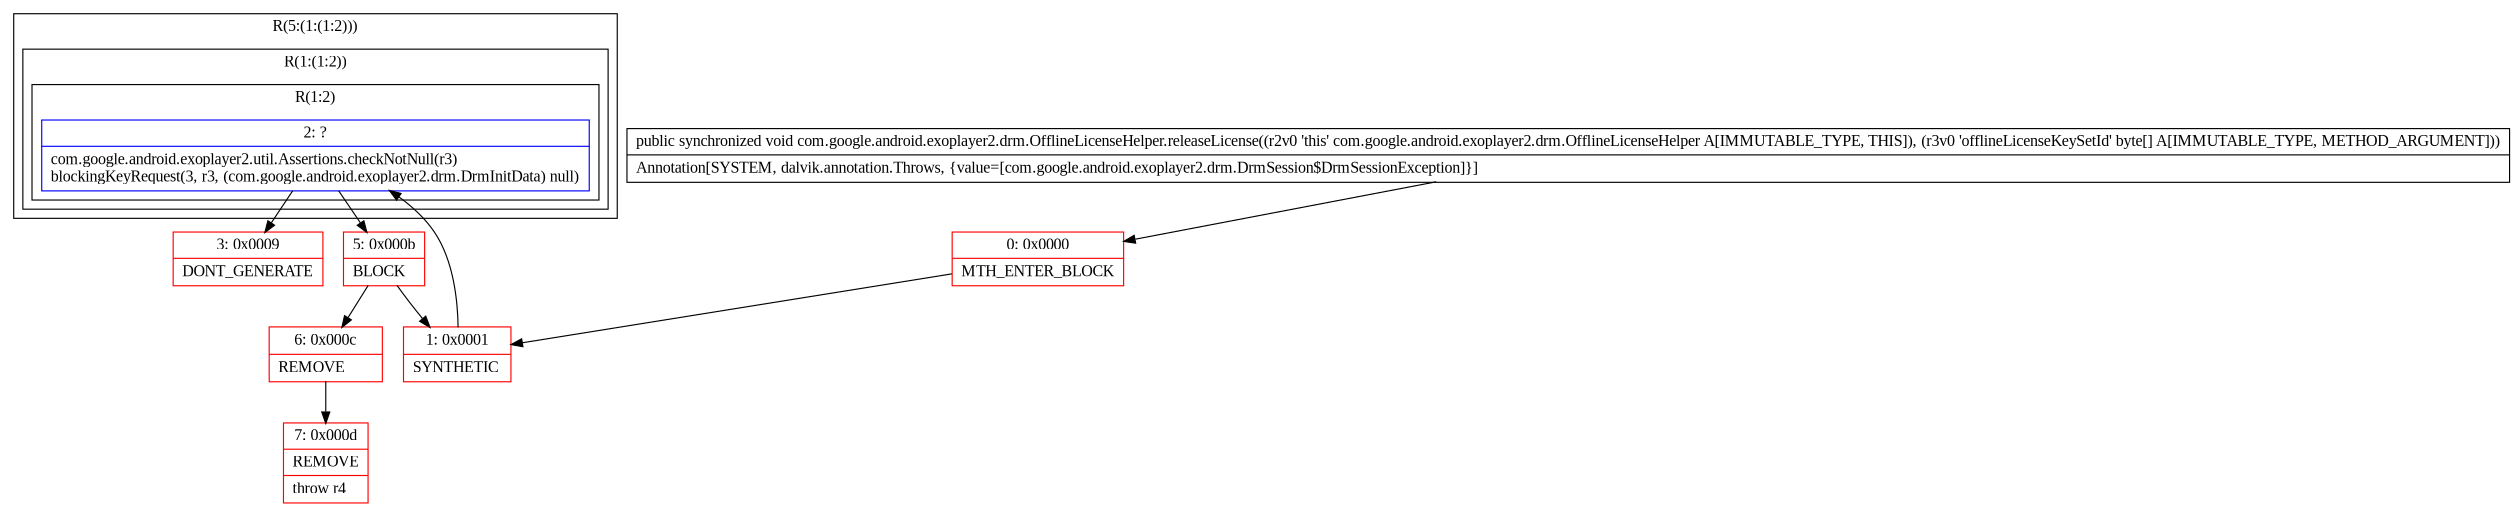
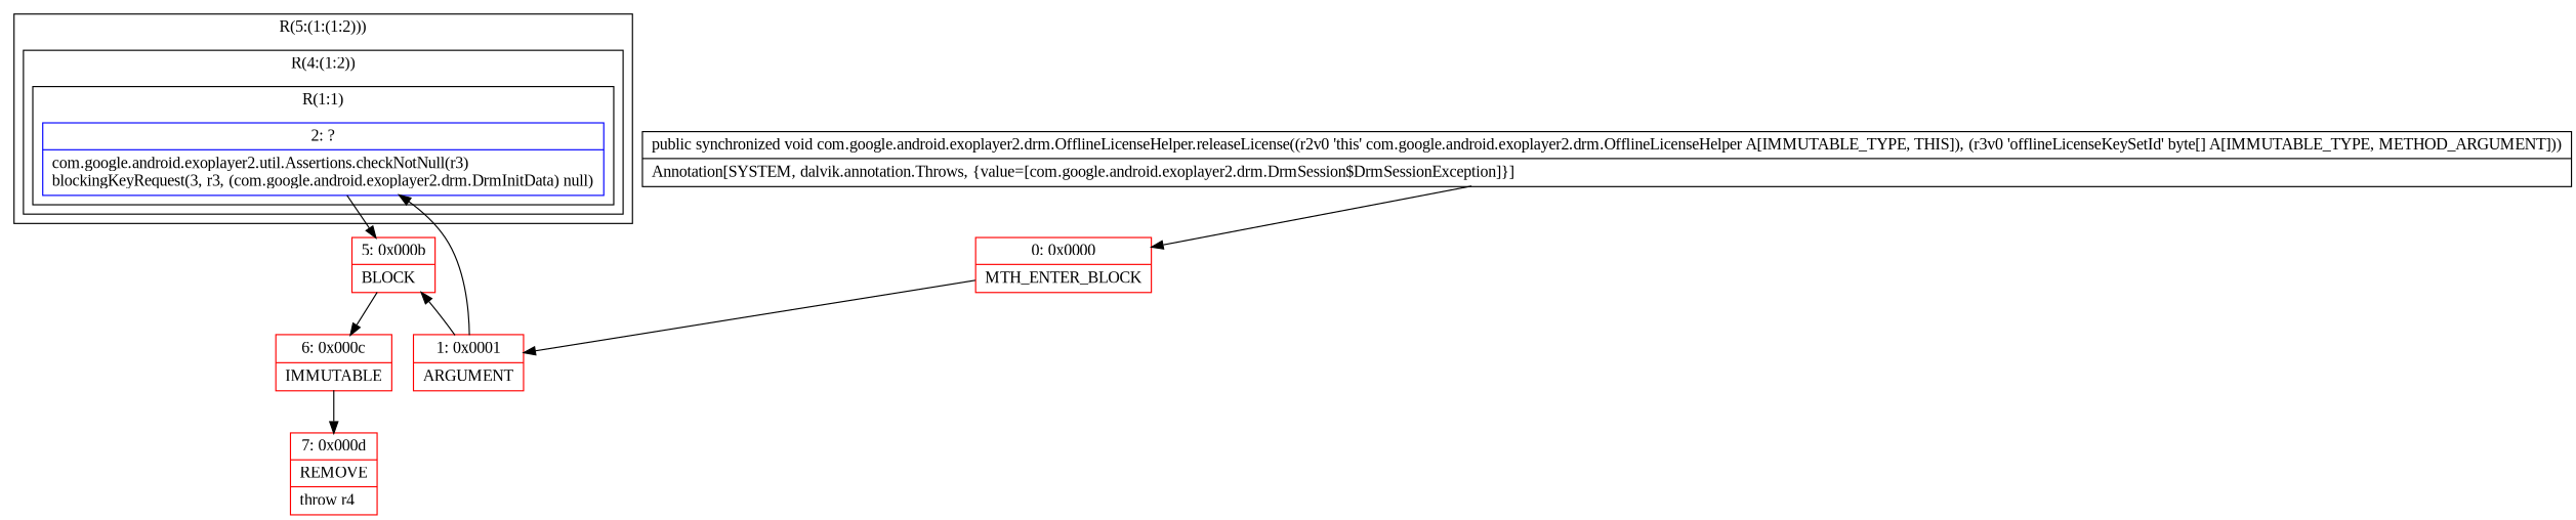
  digraph {
    fontname="Liberation Serif"
    node [color=red fontname="Liberation Serif" shape=record]
    edge [fontname="Liberation Serif"]
    n1 [color=blue label="{2\:\ ?|com.google.android.exoplayer2.util.Assertions.checkNotNull(r3)\lblockingKeyRequest(3, r3, (com.google.android.exoplayer2.drm.DrmInitData) null)\l}"]
-   n2 [label="{3\:\ 0x0009|DONT_GENERATE\l}"]
    n3 [label="{5\:\ 0x000b|BLOCK\l}"]
-   n4 [label="{6\:\ 0x000c|REMOVE\l}"]
+   n4 [label="{6\:\ 0x000c|IMMUTABLE\l}"]
    n5 [label="{0\:\ 0x0000|MTH_ENTER_BLOCK\l}"]
-   n6 [label="{1\:\ 0x0001|SYNTHETIC\l}"]
+   n6 [label="{1\:\ 0x0001|ARGUMENT\l}"]
    n7 [label="{7\:\ 0x000d|REMOVE\l|throw r4\l}"]
    n8 [label="{public synchronized void com.google.android.exoplayer2.drm.OfflineLicenseHelper.releaseLicense((r2v0 'this' com.google.android.exoplayer2.drm.OfflineLicenseHelper A[IMMUTABLE_TYPE, THIS]), (r3v0 'offlineLicenseKeySetId' byte[] A[IMMUTABLE_TYPE, METHOD_ARGUMENT]))  | Annotation[SYSTEM, dalvik.annotation.Throws, \{value=[com.google.android.exoplayer2.drm.DrmSession$DrmSessionException]\}]\l}" color=""]
    subgraph cluster_1 {
      label="R(5:(1:(1:2)))"
      subgraph cluster_2 {
-       label="R(1:(1:2))"
+       label="R(4:(1:2))"
        subgraph cluster_3 {
-         label="R(1:2)"
+         label="R(1:1)"
          n1
        }
      }
    }
-   n1 -> n2
    n1 -> n3
    n3 -> n4
    n4 -> n7
    n5 -> n6
    n6 -> n1
-   n3 -> n6
+   n6 -> n3
    n8 -> n5
  }
